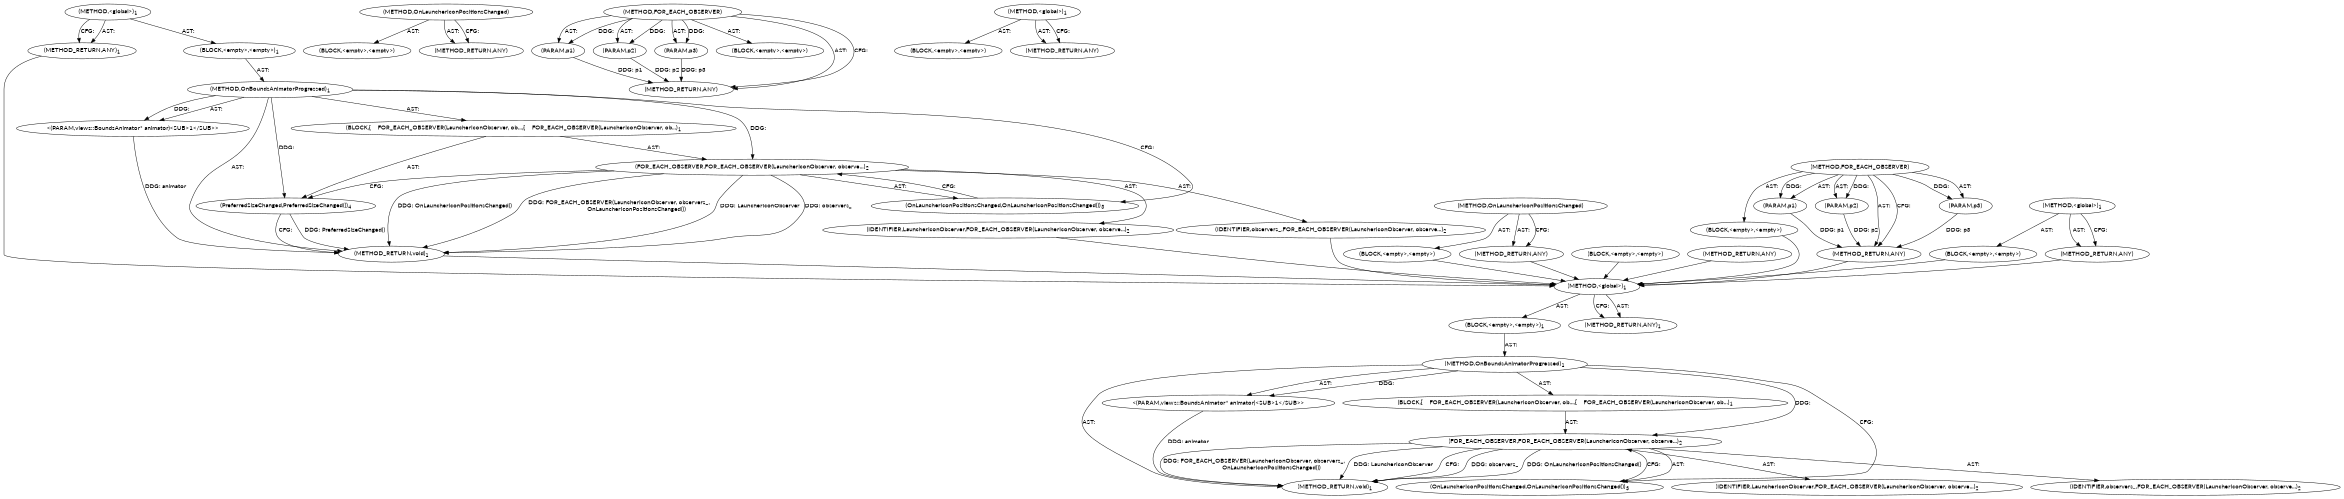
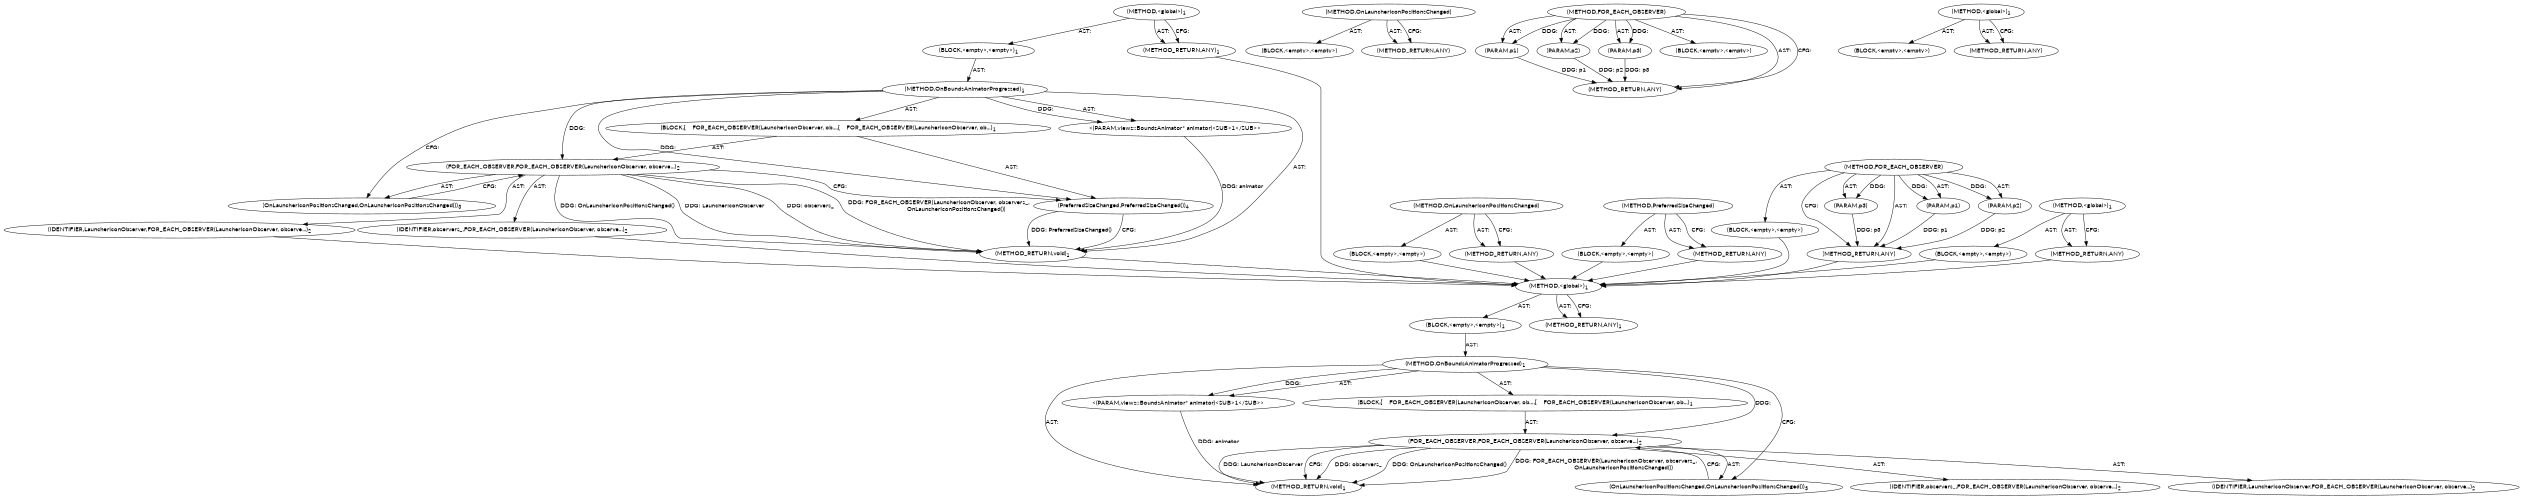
  digraph {
    fontname=Lato
    node [fontname=Lato]
    edge [fontname=Lato]
    n1 [label=<(METHOD,&lt;global&gt;)<SUB>1</SUB>>]
    n2 [label=<(BLOCK,&lt;empty&gt;,&lt;empty&gt;)<SUB>1</SUB>>]
    n3 [label=<(METHOD_RETURN,ANY)<SUB>1</SUB>>]
    n4 [label=<(METHOD,OnBoundsAnimatorProgressed)<SUB>1</SUB>>]
    n5 [label="<(PARAM,views::BoundsAnimator* animator)<SUB>1</SUB>>"]
    n6 [label=<(BLOCK,{    FOR_EACH_OBSERVER(LauncherIconObserver, ob...,{    FOR_EACH_OBSERVER(LauncherIconObserver, ob...)<SUB>1</SUB>>]
    n7 [label=<(FOR_EACH_OBSERVER,FOR_EACH_OBSERVER(LauncherIconObserver, observe...)<SUB>2</SUB>>]
    n8 [label=<(OnLauncherIconPositionsChanged,OnLauncherIconPositionsChanged())<SUB>3</SUB>>]
    n9 [label=<(METHOD_RETURN,void)<SUB>1</SUB>>]
    n10 [label=<(IDENTIFIER,LauncherIconObserver,FOR_EACH_OBSERVER(LauncherIconObserver, observe...)<SUB>2</SUB>>]
    n11 [label=<(IDENTIFIER,observers_,FOR_EACH_OBSERVER(LauncherIconObserver, observe...)<SUB>2</SUB>>]
    n12 [label=<(METHOD,OnLauncherIconPositionsChanged)>]
    n13 [label=<(BLOCK,&lt;empty&gt;,&lt;empty&gt;)>]
    n14 [label=<(METHOD_RETURN,ANY)>]
    n15 [label=<(METHOD,FOR_EACH_OBSERVER)>]
    n16 [label=<(PARAM,p1)>]
    n17 [label=<(PARAM,p2)>]
    n18 [label=<(PARAM,p3)>]
    n19 [label=<(BLOCK,&lt;empty&gt;,&lt;empty&gt;)>]
    n20 [label=<(METHOD_RETURN,ANY)>]
    n21 [label=<(METHOD,&lt;global&gt;)<SUB>1</SUB>>]
    n22 [label=<(BLOCK,&lt;empty&gt;,&lt;empty&gt;)>]
    n23 [label=<(METHOD_RETURN,ANY)>]
    n24 [label=<(METHOD,&lt;global&gt;)<SUB>1</SUB>>]
    n25 [label=<(BLOCK,&lt;empty&gt;,&lt;empty&gt;)<SUB>1</SUB>>]
    n26 [label=<(METHOD_RETURN,ANY)<SUB>1</SUB>>]
    n27 [label=<(METHOD,OnBoundsAnimatorProgressed)<SUB>1</SUB>>]
    n28 [label="<(PARAM,views::BoundsAnimator* animator)<SUB>1</SUB>>"]
    n29 [label=<(BLOCK,{    FOR_EACH_OBSERVER(LauncherIconObserver, ob...,{    FOR_EACH_OBSERVER(LauncherIconObserver, ob...)<SUB>1</SUB>>]
    n30 [label=<(FOR_EACH_OBSERVER,FOR_EACH_OBSERVER(LauncherIconObserver, observe...)<SUB>2</SUB>>]
    n31 [label=<(OnLauncherIconPositionsChanged,OnLauncherIconPositionsChanged())<SUB>3</SUB>>]
    n32 [label=<(PreferredSizeChanged,PreferredSizeChanged())<SUB>4</SUB>>]
    n33 [label=<(METHOD_RETURN,void)<SUB>1</SUB>>]
    n34 [label=<(IDENTIFIER,LauncherIconObserver,FOR_EACH_OBSERVER(LauncherIconObserver, observe...)<SUB>2</SUB>>]
    n35 [label=<(IDENTIFIER,observers_,FOR_EACH_OBSERVER(LauncherIconObserver, observe...)<SUB>2</SUB>>]
    n36 [label=<(METHOD,OnLauncherIconPositionsChanged)>]
    n37 [label=<(BLOCK,&lt;empty&gt;,&lt;empty&gt;)>]
    n38 [label=<(METHOD_RETURN,ANY)>]
+   n39 [label=<(METHOD,PreferredSizeChanged)>]
    n40 [label=<(BLOCK,&lt;empty&gt;,&lt;empty&gt;)>]
    n41 [label=<(METHOD_RETURN,ANY)>]
    n42 [label=<(METHOD,FOR_EACH_OBSERVER)>]
    n43 [label=<(PARAM,p1)>]
    n44 [label=<(PARAM,p2)>]
    n45 [label=<(PARAM,p3)>]
    n46 [label=<(BLOCK,&lt;empty&gt;,&lt;empty&gt;)>]
    n47 [label=<(METHOD_RETURN,ANY)>]
    n48 [label=<(METHOD,&lt;global&gt;)<SUB>1</SUB>>]
    n49 [label=<(BLOCK,&lt;empty&gt;,&lt;empty&gt;)>]
    n50 [label=<(METHOD_RETURN,ANY)>]
    n1 -> n2 [label="AST: "]
    n1 -> n3 [label="AST: "]
    n1 -> n3 [label="CFG: "]
    n2 -> n4 [label="AST: "]
    n4 -> n5 [label="AST: "]
    n4 -> n5 [label="DDG: "]
    n4 -> n6 [label="AST: "]
    n4 -> n7 [label="DDG: "]
    n4 -> n8 [label="CFG: "]
    n4 -> n9 [label="AST: "]
    n5 -> n9 [label="DDG: animator"]
    n6 -> n7 [label="AST: "]
    n7 -> n8 [label="AST: "]
    n7 -> n9 [label="CFG: "]
    n7 -> n9 [label="DDG: observers_"]
    n7 -> n9 [label="DDG: OnLauncherIconPositionsChanged()"]
    n7 -> n9 [label="DDG: FOR_EACH_OBSERVER(LauncherIconObserver, observers_,\n                     OnLauncherIconPositionsChanged())"]
    n7 -> n9 [label="DDG: LauncherIconObserver"]
    n7 -> n10 [label="AST: "]
    n7 -> n11 [label="AST: "]
    n8 -> n7 [label="CFG: "]
    n12 -> n13 [label="AST: "]
    n12 -> n14 [label="AST: "]
    n12 -> n14 [label="CFG: "]
    n15 -> n16 [label="AST: "]
    n15 -> n16 [label="DDG: "]
    n15 -> n17 [label="AST: "]
    n15 -> n17 [label="DDG: "]
    n15 -> n18 [label="AST: "]
    n15 -> n18 [label="DDG: "]
    n15 -> n19 [label="AST: "]
    n15 -> n20 [label="AST: "]
    n15 -> n20 [label="CFG: "]
    n16 -> n20 [label="DDG: p1"]
    n17 -> n20 [label="DDG: p2"]
    n18 -> n20 [label="DDG: p3"]
    n21 -> n22 [label="AST: "]
    n21 -> n23 [label="AST: "]
    n21 -> n23 [label="CFG: "]
    n24 -> n25 [label="AST: "]
    n24 -> n26 [label="AST: "]
    n24 -> n26 [label="CFG: "]
    n25 -> n27 [label="AST: "]
    n26 -> n1
    n27 -> n28 [label="AST: "]
    n27 -> n28 [label="DDG: "]
    n27 -> n29 [label="AST: "]
    n27 -> n30 [label="DDG: "]
    n27 -> n31 [label="CFG: "]
    n27 -> n32 [label="DDG: "]
    n27 -> n33 [label="AST: "]
    n28 -> n33 [label="DDG: animator"]
    n29 -> n30 [label="AST: "]
    n29 -> n32 [label="AST: "]
    n30 -> n31 [label="AST: "]
    n30 -> n32 [label="CFG: "]
    n30 -> n33 [label="DDG: observers_"]
    n30 -> n33 [label="DDG: OnLauncherIconPositionsChanged()"]
    n30 -> n33 [label="DDG: FOR_EACH_OBSERVER(LauncherIconObserver, observers_,\n                     OnLauncherIconPositionsChanged())"]
    n30 -> n33 [label="DDG: LauncherIconObserver"]
    n30 -> n34 [label="AST: "]
    n30 -> n35 [label="AST: "]
    n31 -> n30 [label="CFG: "]
    n32 -> n33 [label="CFG: "]
    n32 -> n33 [label="DDG: PreferredSizeChanged()"]
    n33 -> n1
    n34 -> n1
    n35 -> n1
    n36 -> n37 [label="AST: "]
    n36 -> n38 [label="AST: "]
    n36 -> n38 [label="CFG: "]
    n37 -> n1
    n38 -> n1
+   n39 -> n40 [label="AST: "]
+   n39 -> n41 [label="AST: "]
+   n39 -> n41 [label="CFG: "]
    n40 -> n1
    n41 -> n1
    n42 -> n43 [label="AST: "]
    n42 -> n43 [label="DDG: "]
    n42 -> n44 [label="AST: "]
    n42 -> n44 [label="DDG: "]
    n42 -> n45 [label="AST: "]
    n42 -> n45 [label="DDG: "]
    n42 -> n46 [label="AST: "]
    n42 -> n47 [label="AST: "]
    n42 -> n47 [label="CFG: "]
    n43 -> n47 [label="DDG: p1"]
    n44 -> n47 [label="DDG: p2"]
    n45 -> n47 [label="DDG: p3"]
    n46 -> n1
    n47 -> n1
    n48 -> n49 [label="AST: "]
    n48 -> n50 [label="AST: "]
    n48 -> n50 [label="CFG: "]
    n49 -> n1
    n50 -> n1
  }
